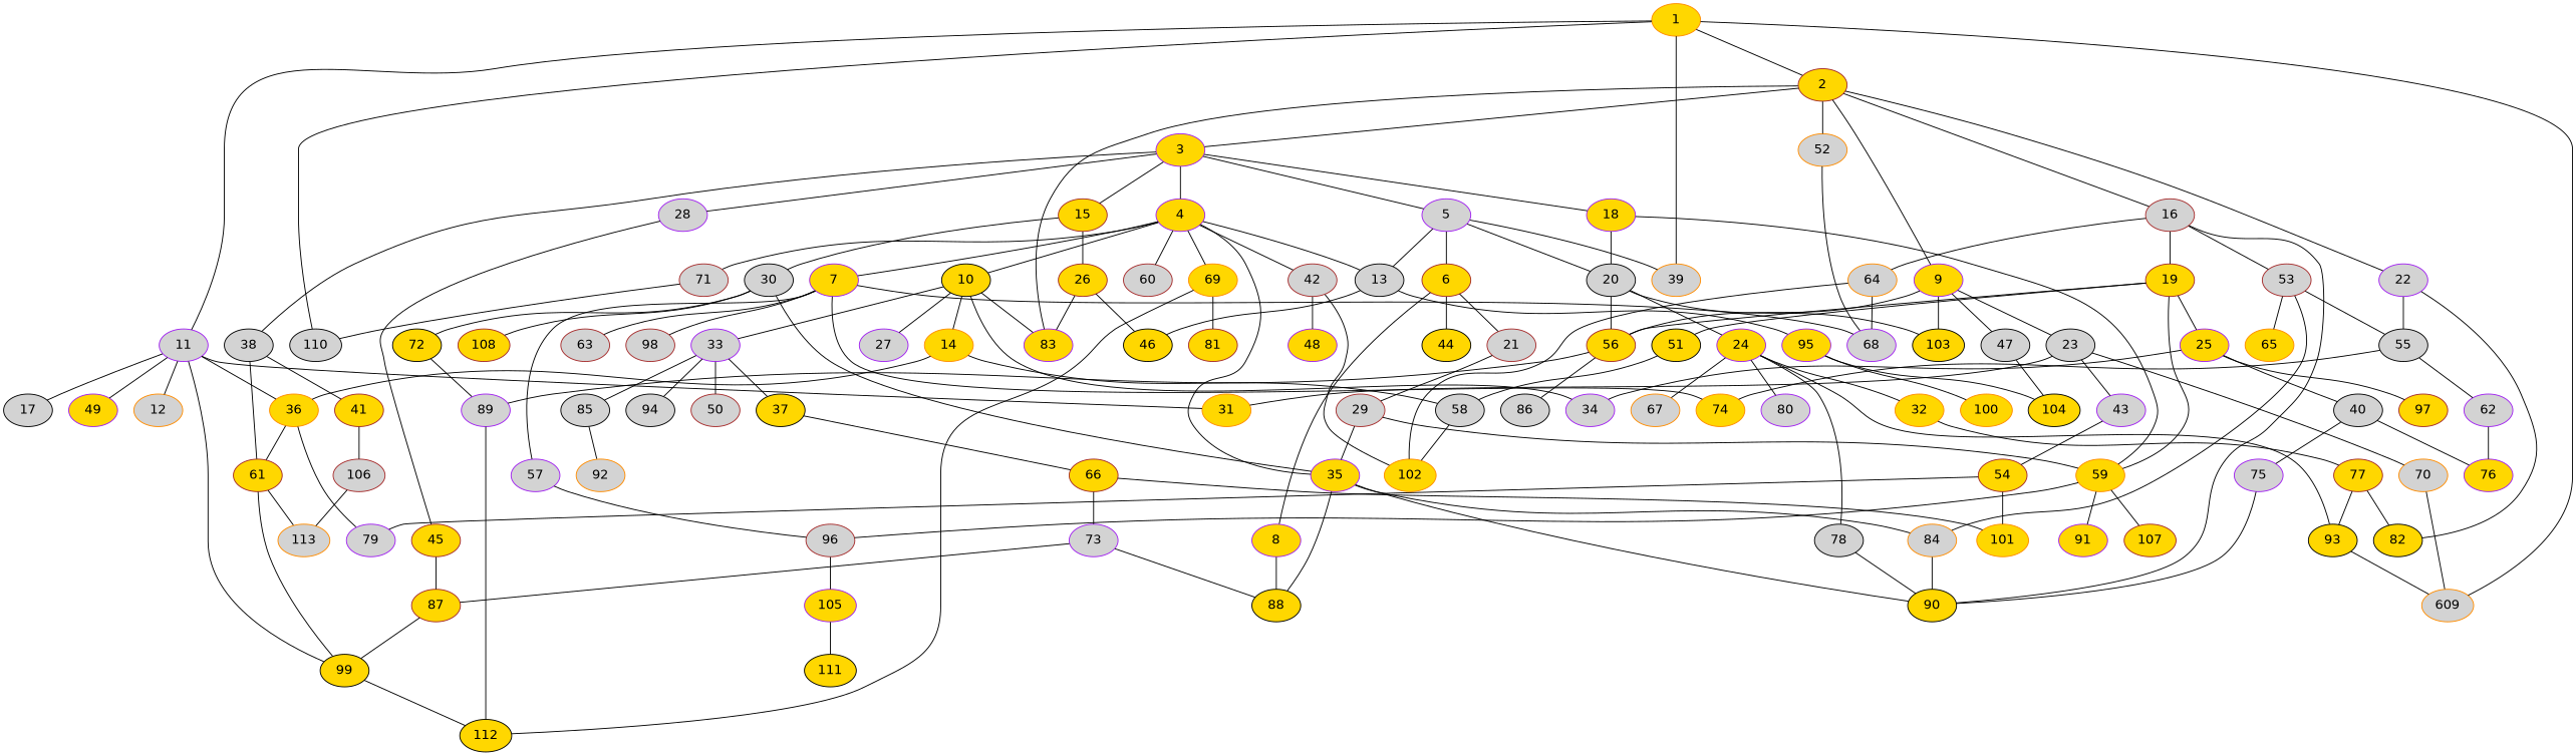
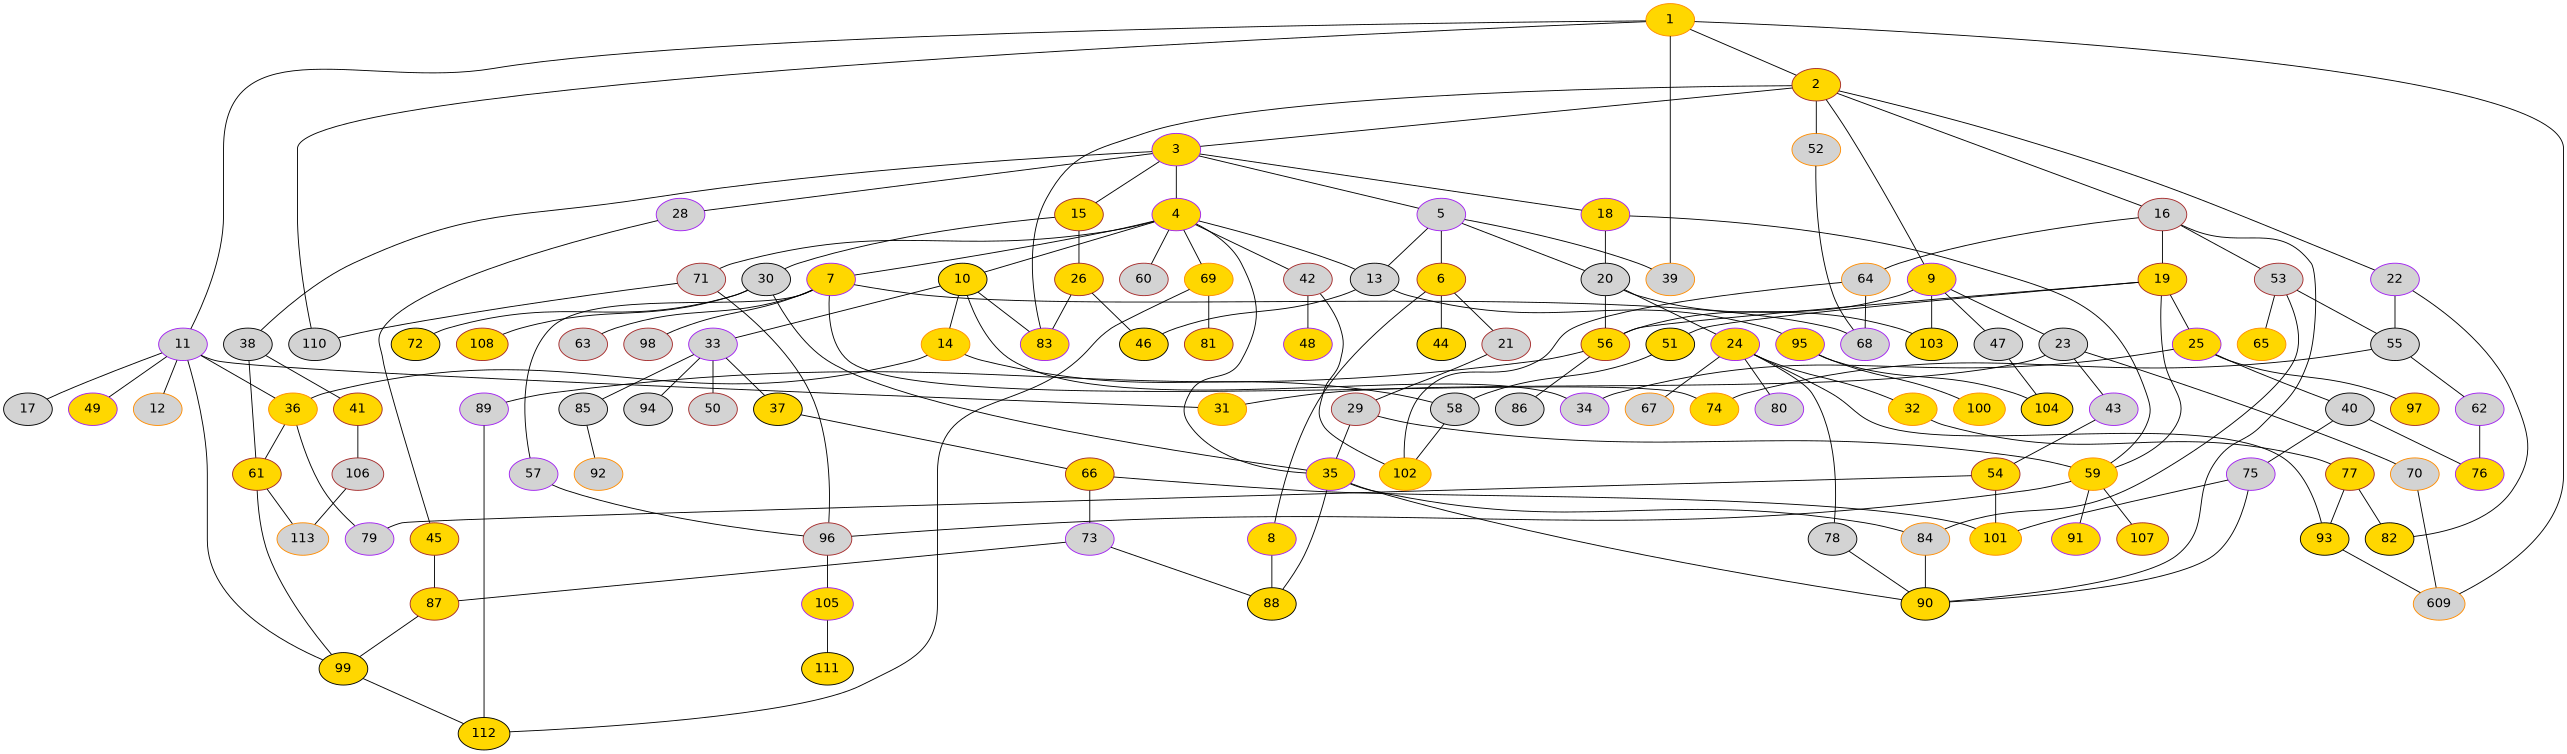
  graph {
    fontname="DejaVu Sans"
    node [color=purple fillcolor=gold fontname="DejaVu Sans" style=filled]
    edge [fontname="DejaVu Sans"]
    1 [color=darkorange]
    2 [color=brown]
    11 [fillcolor=lightgrey]
    39 [color=darkorange fillcolor=lightgrey]
    n5 [color=darkorange fillcolor=lightgrey label=609]
    110 [color=black fillcolor=lightgrey]
    3
    9
    16 [color=brown fillcolor=lightgrey]
    22 [fillcolor=lightgrey]
    52 [color=darkorange fillcolor=lightgrey]
    83
    12 [color=darkorange fillcolor=lightgrey]
    17 [color=black fillcolor=lightgrey]
    31 [color=darkorange]
    36 [color=darkorange]
    49
    99 [color=black]
    4
    5 [fillcolor=lightgrey]
    15 [color=brown]
    18
    28 [fillcolor=lightgrey]
    38 [color=black fillcolor=lightgrey]
    23 [color=black fillcolor=lightgrey]
    47 [color=black fillcolor=lightgrey]
    56 [color=brown]
    103 [color=black]
    19 [color=brown]
    53 [color=brown fillcolor=lightgrey]
    64 [color=darkorange fillcolor=lightgrey]
    90 [color=black]
    55 [color=black fillcolor=lightgrey]
    82 [color=black]
    68 [fillcolor=lightgrey]
    7
    10 [color=black]
    13 [color=black fillcolor=lightgrey]
    35
    42 [color=brown fillcolor=lightgrey]
    60 [color=brown fillcolor=lightgrey]
    69 [color=darkorange]
    71 [color=brown fillcolor=lightgrey]
    6 [color=brown]
    20 [color=black fillcolor=lightgrey]
    26 [color=brown]
    30 [color=black fillcolor=lightgrey]
    59 [color=darkorange]
    45 [color=brown]
    61 [color=brown]
    41 [color=brown]
    57 [fillcolor=lightgrey]
    63 [color=brown fillcolor=lightgrey]
    74 [color=darkorange]
    98 [color=brown fillcolor=lightgrey]
    14 [color=darkorange]
-   27 [fillcolor=lightgrey]
    33 [fillcolor=lightgrey]
    34 [fillcolor=lightgrey]
    46 [color=black]
    95
    88 [color=black]
    84 [color=darkorange fillcolor=lightgrey]
    48
    102 [color=darkorange]
    81 [color=brown]
    112 [color=black]
    96 [color=brown fillcolor=lightgrey]
    8
    21 [color=brown fillcolor=lightgrey]
    44 [color=black]
    24
    29 [color=brown fillcolor=lightgrey]
    43 [fillcolor=lightgrey]
    70 [color=darkorange fillcolor=lightgrey]
    104 [color=black]
    86 [color=black fillcolor=lightgrey]
    89 [fillcolor=lightgrey]
    58 [color=black fillcolor=lightgrey]
    37 [color=black]
    50 [color=brown fillcolor=lightgrey]
    85 [color=black fillcolor=lightgrey]
    94 [color=black fillcolor=lightgrey]
    79 [fillcolor=lightgrey]
    100 [color=darkorange]
    72 [color=black]
    108 [color=brown]
    25
    51 [color=black]
    65 [color=darkorange]
    91
    107 [color=brown]
    40 [color=black fillcolor=lightgrey]
    97 [color=brown]
    32 [color=darkorange]
    67 [color=darkorange fillcolor=lightgrey]
    78 [color=black fillcolor=lightgrey]
    80 [fillcolor=lightgrey]
    93 [color=black]
    62 [fillcolor=lightgrey]
    54 [color=brown]
    77 [color=brown]
    75 [fillcolor=lightgrey]
    76
    87 [color=brown]
    66 [color=brown]
    92 [color=darkorange fillcolor=lightgrey]
    113 [color=darkorange fillcolor=lightgrey]
    101 [color=darkorange]
    73 [fillcolor=lightgrey]
    106 [color=brown fillcolor=lightgrey]
    105
    111 [color=black]
    1 -- 2
    1 -- 11
    1 -- 39
    1 -- n5
    1 -- 110
    2 -- 3
    2 -- 9
    2 -- 16
    2 -- 22
    2 -- 52
    2 -- 83
    11 -- 12
    11 -- 17
    11 -- 31
    11 -- 36
    11 -- 49
    11 -- 99
    3 -- 4
    3 -- 5
    3 -- 15
    3 -- 18
    3 -- 28
    3 -- 38
    9 -- 23
    9 -- 47
    9 -- 56
    9 -- 103
    16 -- 19
    16 -- 53
    16 -- 64
    16 -- 90
    22 -- 55
    22 -- 82
    52 -- 68
    36 -- 61
    36 -- 79
    99 -- 112
    4 -- 7
    4 -- 10
    4 -- 13
    4 -- 35
    4 -- 42
    4 -- 60
    4 -- 69
    4 -- 71
    5 -- 39
    5 -- 13
    5 -- 6
    5 -- 20
    15 -- 26
    15 -- 30
    18 -- 20
    18 -- 59
    28 -- 45
    38 -- 61
    38 -- 41
    23 -- 31
    23 -- 43
    23 -- 70
    47 -- 104
    56 -- 86
    56 -- 89
    19 -- 56
    19 -- 59
    19 -- 25
    19 -- 51
    53 -- 55
    53 -- 84
    53 -- 65
    64 -- 68
    64 -- 102
    55 -- 74
    55 -- 62
    7 -- 68
    7 -- 57
    7 -- 63
    7 -- 74
    7 -- 98
    10 -- 83
    10 -- 14
-   10 -- 27
    10 -- 33
    10 -- 34
    13 -- 46
    13 -- 95
    35 -- 90
    35 -- 88
    35 -- 84
    42 -- 48
    42 -- 102
    69 -- 81
    69 -- 112
    71 -- 110
+   71 -- 96
    6 -- 8
    6 -- 21
    6 -- 44
    20 -- 56
    20 -- 103
    20 -- 24
    26 -- 83
    26 -- 46
    30 -- 35
    30 -- 72
    30 -- 108
    59 -- 96
    59 -- 91
    59 -- 107
    45 -- 87
    61 -- 99
    61 -- 113
    41 -- 106
    57 -- 96
    14 -- 36
    14 -- 58
    33 -- 37
    33 -- 50
    33 -- 85
    33 -- 94
    95 -- 104
    95 -- 100
    84 -- 90
    96 -- 105
    8 -- 88
    21 -- 29
    24 -- 32
    24 -- 67
    24 -- 78
    24 -- 80
    24 -- 93
    29 -- 35
    29 -- 59
    43 -- 54
    70 -- n5
    89 -- 112
    58 -- 102
    37 -- 66
    85 -- 92
-   72 -- 89
    25 -- 34
    25 -- 40
    25 -- 97
    51 -- 58
    40 -- 75
    40 -- 76
    32 -- 77
    78 -- 90
    93 -- n5
    62 -- 76
    54 -- 79
    54 -- 101
    77 -- 82
    77 -- 93
    75 -- 90
+   75 -- 101
    87 -- 99
    66 -- 101
    66 -- 73
    73 -- 88
    73 -- 87
    106 -- 113
    105 -- 111
  }
